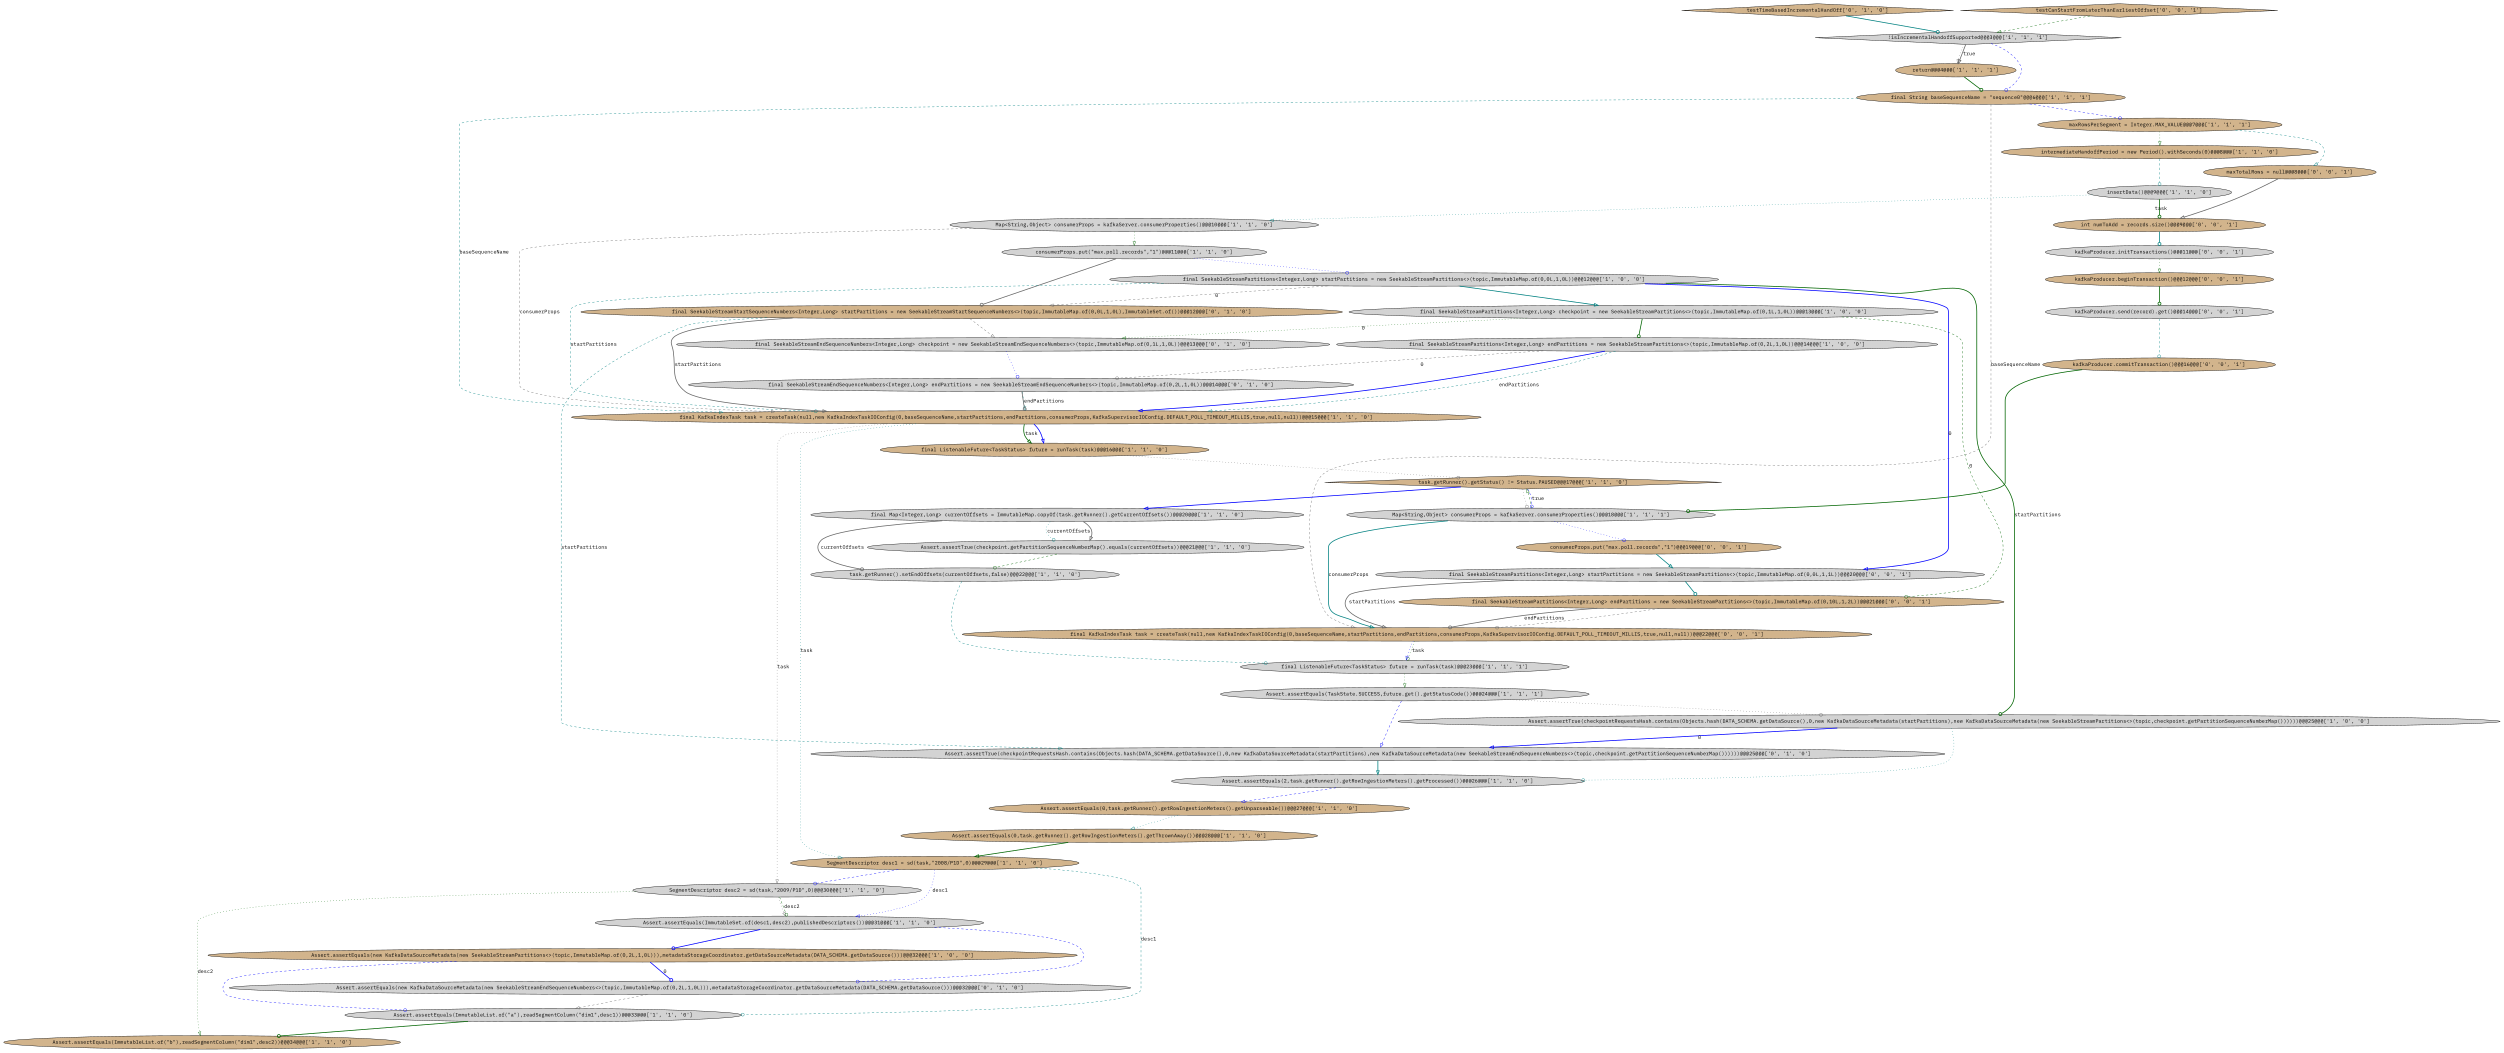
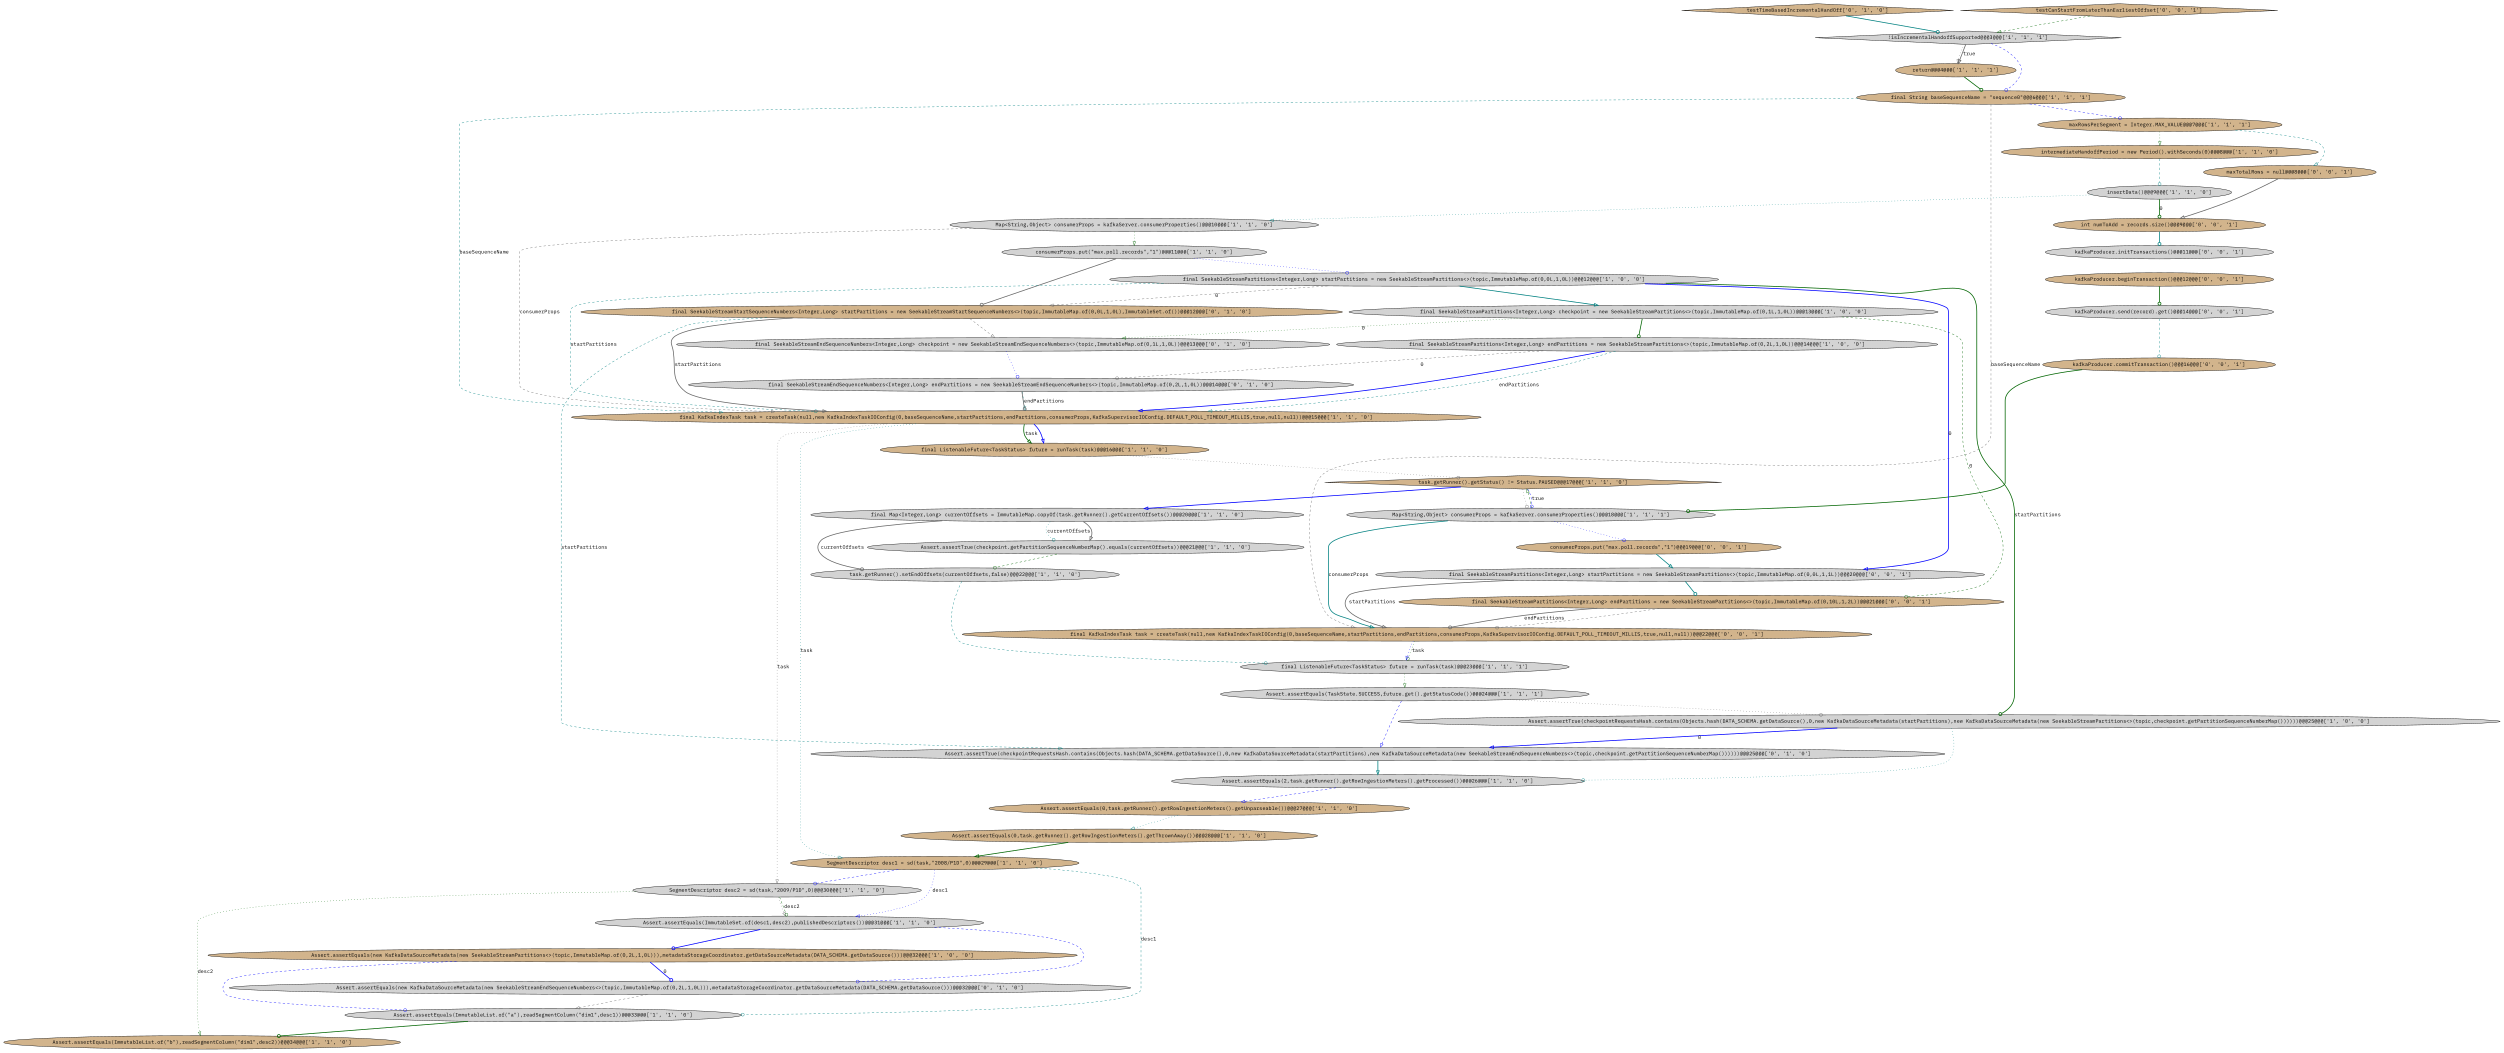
  digraph {
    fontname="IBM Plex Mono"
    node [fillcolor=lightgrey fontname="IBM Plex Mono" shape=ellipse style=filled]
    edge [arrowhead=onormal color=teal fontname="IBM Plex Mono" style=bold]
    n1 [fillcolor=tan label="return@@@4@@@['1', '1', '1']"]
    n2 [fillcolor=tan label="final String baseSequenceName = \"sequence0\"@@@6@@@['1', '1', '1']"]
    n3 [fillcolor=tan label="final KafkaIndexTask task = createTask(null,new KafkaIndexTaskIOConfig(0,baseSequenceName,startPartitions,endPartitions,consumerProps,KafkaSupervisorIOConfig.DEFAULT_POLL_TIMEOUT_MILLIS,true,null,null))@@@15@@@['1', '1', '0']"]
    n4 [fillcolor=tan label="final KafkaIndexTask task = createTask(null,new KafkaIndexTaskIOConfig(0,baseSequenceName,startPartitions,endPartitions,consumerProps,KafkaSupervisorIOConfig.DEFAULT_POLL_TIMEOUT_MILLIS,true,null,null))@@@22@@@['0', '0', '1']"]
    n5 [fillcolor=tan label="maxRowsPerSegment = Integer.MAX_VALUE@@@7@@@['1', '1', '1']"]
    n6 [label="Assert.assertEquals(ImmutableSet.of(desc1,desc2),publishedDescriptors())@@@31@@@['1', '1', '0']"]
    n7 [fillcolor=tan label="Assert.assertEquals(new KafkaDataSourceMetadata(new SeekableStreamPartitions<>(topic,ImmutableMap.of(0,2L,1,0L))),metadataStorageCoordinator.getDataSourceMetadata(DATA_SCHEMA.getDataSource()))@@@32@@@['1', '0', '0']"]
    n8 [label="Assert.assertEquals(new KafkaDataSourceMetadata(new SeekableStreamEndSequenceNumbers<>(topic,ImmutableMap.of(0,2L,1,0L))),metadataStorageCoordinator.getDataSourceMetadata(DATA_SCHEMA.getDataSource()))@@@32@@@['0', '1', '0']"]
    n9 [label="Assert.assertEquals(ImmutableList.of(\"a\"),readSegmentColumn(\"dim1\",desc1))@@@33@@@['1', '1', '0']"]
    n10 [label="!isIncrementalHandoffSupported@@@3@@@['1', '1', '1']" shape=diamond]
    n11 [label="kafkaProducer.send(record).get()@@@14@@@['0', '0', '1']"]
    n12 [fillcolor=tan label="kafkaProducer.commitTransaction()@@@16@@@['0', '0', '1']"]
    n13 [label="Map<String,Object> consumerProps = kafkaServer.consumerProperties()@@@18@@@['1', '1', '1']"]
    n14 [label="Assert.assertEquals(TaskState.SUCCESS,future.get().getStatusCode())@@@24@@@['1', '1', '1']"]
    n15 [label="Assert.assertTrue(checkpointRequestsHash.contains(Objects.hash(DATA_SCHEMA.getDataSource(),0,new KafkaDataSourceMetadata(startPartitions),new KafkaDataSourceMetadata(new SeekableStreamPartitions<>(topic,checkpoint.getPartitionSequenceNumberMap())))))@@@25@@@['1', '0', '0']"]
    n16 [label="Assert.assertTrue(checkpointRequestsHash.contains(Objects.hash(DATA_SCHEMA.getDataSource(),0,new KafkaDataSourceMetadata(startPartitions),new KafkaDataSourceMetadata(new SeekableStreamEndSequenceNumbers<>(topic,checkpoint.getPartitionSequenceNumberMap())))))@@@25@@@['0', '1', '0']"]
    n17 [label="Assert.assertEquals(2,task.getRunner().getRowIngestionMeters().getProcessed())@@@26@@@['1', '1', '0']"]
    n18 [fillcolor=tan label="final ListenableFuture<TaskStatus> future = runTask(task)@@@16@@@['1', '1', '0']"]
    n19 [fillcolor=tan label="SegmentDescriptor desc1 = sd(task,\"2008/P1D\",0)@@@29@@@['1', '1', '0']"]
    n20 [label="SegmentDescriptor desc2 = sd(task,\"2009/P1D\",0)@@@30@@@['1', '1', '0']"]
    n21 [fillcolor=tan label="task.getRunner().getStatus() != Status.PAUSED@@@17@@@['1', '1', '0']" shape=diamond]
    n22 [fillcolor=tan label="Assert.assertEquals(ImmutableList.of(\"b\"),readSegmentColumn(\"dim1\",desc2))@@@34@@@['1', '1', '0']"]
    n23 [label="final SeekableStreamPartitions<Integer,Long> checkpoint = new SeekableStreamPartitions<>(topic,ImmutableMap.of(0,1L,1,0L))@@@13@@@['1', '0', '0']"]
    n24 [label="final SeekableStreamEndSequenceNumbers<Integer,Long> checkpoint = new SeekableStreamEndSequenceNumbers<>(topic,ImmutableMap.of(0,1L,1,0L))@@@13@@@['0', '1', '0']"]
    n25 [fillcolor=tan label="final SeekableStreamPartitions<Integer,Long> endPartitions = new SeekableStreamPartitions<>(topic,ImmutableMap.of(0,10L,1,2L))@@@21@@@['0', '0', '1']"]
    n26 [label="final SeekableStreamPartitions<Integer,Long> endPartitions = new SeekableStreamPartitions<>(topic,ImmutableMap.of(0,2L,1,0L))@@@14@@@['1', '0', '0']"]
    n27 [label="final SeekableStreamEndSequenceNumbers<Integer,Long> endPartitions = new SeekableStreamEndSequenceNumbers<>(topic,ImmutableMap.of(0,2L,1,0L))@@@14@@@['0', '1', '0']"]
    n28 [label="consumerProps.put(\"max.poll.records\",\"1\")@@@11@@@['1', '1', '0']"]
    n29 [label="final SeekableStreamPartitions<Integer,Long> startPartitions = new SeekableStreamPartitions<>(topic,ImmutableMap.of(0,0L,1,0L))@@@12@@@['1', '0', '0']"]
    n30 [fillcolor=tan label="final SeekableStreamStartSequenceNumbers<Integer,Long> startPartitions = new SeekableStreamStartSequenceNumbers<>(topic,ImmutableMap.of(0,0L,1,0L),ImmutableSet.of())@@@12@@@['0', '1', '0']"]
    n31 [label="final SeekableStreamPartitions<Integer,Long> startPartitions = new SeekableStreamPartitions<>(topic,ImmutableMap.of(0,0L,1,1L))@@@20@@@['0', '0', '1']"]
    n32 [fillcolor=tan label="Assert.assertEquals(0,task.getRunner().getRowIngestionMeters().getUnparseable())@@@27@@@['1', '1', '0']"]
    n33 [label="final ListenableFuture<TaskStatus> future = runTask(task)@@@23@@@['1', '1', '1']"]
    n34 [label="final Map<Integer,Long> currentOffsets = ImmutableMap.copyOf(task.getRunner().getCurrentOffsets())@@@20@@@['1', '1', '0']"]
    n35 [fillcolor=tan label="Assert.assertEquals(0,task.getRunner().getRowIngestionMeters().getThrownAway())@@@28@@@['1', '1', '0']"]
    n36 [fillcolor=tan label="maxTotalRows = null@@@8@@@['0', '0', '1']"]
    n37 [fillcolor=tan label="int numToAdd = records.size()@@@9@@@['0', '0', '1']"]
    n38 [label="kafkaProducer.initTransactions()@@@11@@@['0', '0', '1']"]
    n39 [fillcolor=tan label="consumerProps.put(\"max.poll.records\",\"1\")@@@19@@@['0', '0', '1']"]
    n40 [label="Assert.assertTrue(checkpoint.getPartitionSequenceNumberMap().equals(currentOffsets))@@@21@@@['1', '1', '0']"]
    n41 [label="task.getRunner().setEndOffsets(currentOffsets,false)@@@22@@@['1', '1', '0']"]
    n42 [fillcolor=tan label="testTimeBasedIncrementalHandOff['0', '1', '0']" shape=diamond]
    n43 [fillcolor=tan label="kafkaProducer.beginTransaction()@@@12@@@['0', '0', '1']"]
    n44 [fillcolor=tan label="intermediateHandoffPeriod = new Period().withSeconds(0)@@@8@@@['1', '1', '0']"]
    n45 [label="insertData()@@@9@@@['1', '1', '0']"]
    n46 [label="Map<String,Object> consumerProps = kafkaServer.consumerProperties()@@@10@@@['1', '1', '0']"]
    n47 [fillcolor=tan label="testCanStartFromLaterThanEarliestOffset['0', '0', '1']" shape=diamond]
    n1 -> n2 [arrowhead=odot color=darkgreen]
    n2 -> n3 [label=baseSequenceName style=dashed]
    n2 -> n4 [color=gray40 label=baseSequenceName style=dashed]
    n2 -> n5 [arrowhead=odot color=blue style=dashed]
    n3 -> n18 [color=blue]
    n3 -> n18 [color=darkgreen label=task]
    n3 -> n19 [label=task style=dotted]
    n3 -> n20 [color=gray40 label=task style=dotted]
    n4 -> n33 [arrowhead=odot color=darkgreen label=task style=dotted]
    n4 -> n33 [color=blue style=dotted]
    n5 -> n36 [style=dashed]
    n5 -> n44 [color=darkgreen style=dotted]
    n6 -> n7 [arrowhead=odot color=blue]
    n6 -> n8 [arrowhead=odot color=blue style=dashed]
    n7 -> n8 [arrowhead=odot color=blue label=0]
    n7 -> n9 [arrowhead=odot color=blue style=dashed]
    n8 -> n9 [color=gray40 style=dashed]
    n9 -> n22 [arrowhead=odot color=darkgreen]
    n10 -> n1 [color=gray40 label=true]
    n10 -> n1 [color=gray40 style=dotted]
    n10 -> n2 [arrowhead=odot color=blue style=dashed]
    n11 -> n12 [arrowhead=odot style=dashed]
    n12 -> n13 [arrowhead=odot color=darkgreen]
    n13 -> n4 [label=consumerProps]
    n13 -> n21 [color=darkgreen style=dashed]
    n13 -> n39 [arrowhead=odot color=blue style=dotted]
    n14 -> n15 [arrowhead=odot color=gray40 style=dotted]
    n14 -> n16 [color=blue style=dashed]
    n15 -> n16 [color=blue label=0]
    n15 -> n17 [arrowhead=odot style=dotted]
    n16 -> n17
    n17 -> n32 [color=blue style=dashed]
    n18 -> n21 [arrowhead=odot color=gray40 style=dotted]
    n19 -> n6 [color=blue label=desc1 style=dotted]
    n19 -> n9 [arrowhead=odot label=desc1 style=dashed]
    n19 -> n20 [arrowhead=odot color=blue style=dashed]
    n20 -> n6 [color=gray40 style=dotted]
    n20 -> n6 [arrowhead=odot color=darkgreen label=desc2 style=dashed]
    n20 -> n22 [color=darkgreen label=desc2 style=dotted]
    n21 -> n13 [arrowhead=odot color=blue label=true style=dashed]
    n21 -> n13 [arrowhead=odot color=gray40 style=dotted]
    n21 -> n34 [color=blue]
    n23 -> n24 [color=darkgreen label=0 style=dotted]
    n23 -> n25 [arrowhead=odot color=darkgreen label=0 style=dashed]
    n23 -> n26 [arrowhead=odot color=darkgreen]
    n24 -> n27 [arrowhead=odot color=blue style=dotted]
    n25 -> n4 [arrowhead=odot color=gray40 label=endPartitions]
    n25 -> n4 [arrowhead=odot color=gray40 style=dashed]
    n26 -> n3 [color=blue]
    n26 -> n3 [label=endPartitions style=dashed]
    n26 -> n27 [arrowhead=odot color=gray40 label=0 style=dashed]
    n27 -> n3 [label=endPartitions style=dashed]
    n27 -> n3 [arrowhead=odot color=gray40]
    n28 -> n29 [arrowhead=odot color=blue style=dotted]
    n28 -> n30 [arrowhead=odot color=gray40]
    n29 -> n3 [arrowhead=odot label=startPartitions style=dashed]
    n29 -> n15 [arrowhead=odot color=darkgreen label=startPartitions]
    n29 -> n23
    n29 -> n30 [color=gray40 label=0 style=dashed]
    n29 -> n31 [color=blue label=0]
    n30 -> n3 [color=gray40 label=startPartitions]
    n30 -> n16 [label=startPartitions style=dashed]
    n30 -> n24 [color=gray40 style=dashed]
    n31 -> n4 [color=gray40 label=startPartitions]
    n31 -> n25 [arrowhead=odot]
    n32 -> n35 [style=dotted]
    n33 -> n14 [color=darkgreen style=dotted]
    n34 -> n40 [arrowhead=odot label=currentOffsets style=dotted]
    n34 -> n40 [color=gray40]
    n34 -> n41 [arrowhead=odot color=gray40 label=currentOffsets]
    n35 -> n19 [color=darkgreen]
    n36 -> n37 [color=gray40]
    n37 -> n38 [arrowhead=odot]
-   n38 -> n43 [color=darkgreen style=dotted]
    n39 -> n31
    n40 -> n41 [arrowhead=odot color=darkgreen style=dashed]
    n41 -> n33 [arrowhead=odot style=dashed]
    n42 -> n10 [arrowhead=odot]
    n43 -> n11 [arrowhead=odot color=darkgreen]
    n44 -> n45 [arrowhead=odot style=dashed]
-   n45 -> n37 [arrowhead=odot color=darkgreen label=task]
+   n45 -> n37 [arrowhead=odot color=darkgreen label=0]
    n45 -> n46 [style=dotted]
    n46 -> n3 [color=gray40 label=consumerProps style=dashed]
    n46 -> n28 [color=darkgreen style=dotted]
    n47 -> n10 [color=darkgreen style=dashed]
  }
